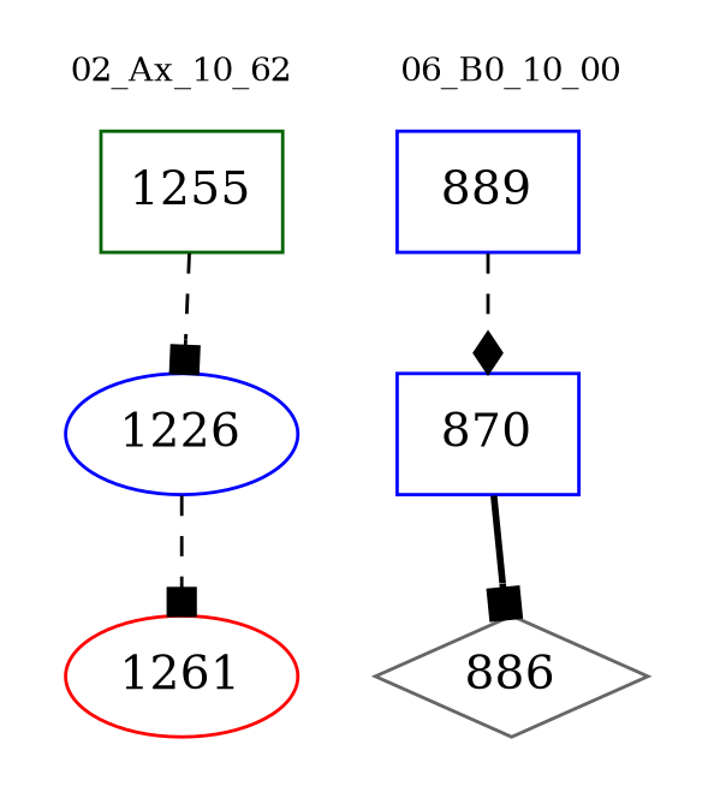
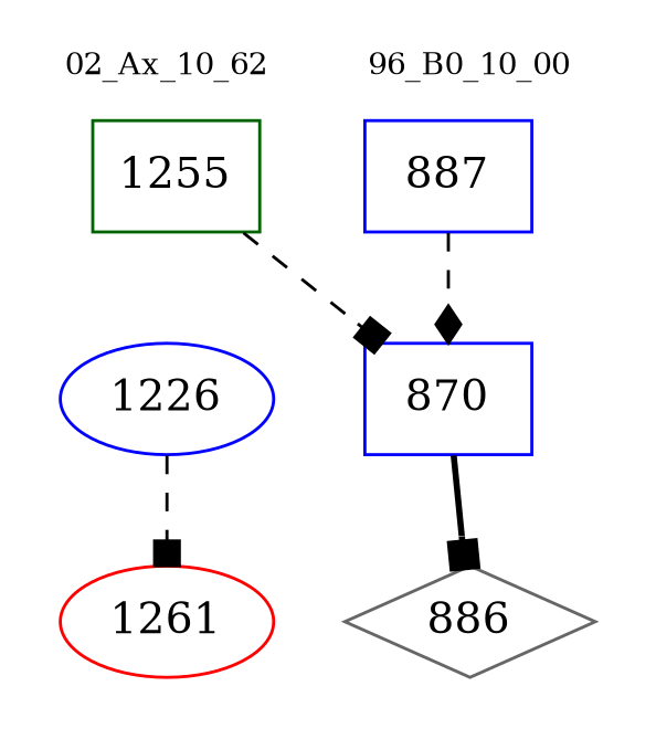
  digraph {
    fontname="DejaVu Serif"
    node [color=blue fontname="DejaVu Serif" shape=box]
    edge [arrowhead=box color=black fontname="DejaVu Serif" style=dashed]
    n1 [color=darkgreen label=1255]
    n2 [label=1226 shape=ellipse]
    n3 [color=red label=1261 shape=ellipse]
-   n4 [label=889]
+   n4 [label=887]
    n5 [label=870]
    n6 [color=gray40 label=886 shape=diamond]
    subgraph cluster_1 {
      color=white
      fontsize=10
      label="02_Ax_10_62"
      n1
      n2
      n3
    }
    subgraph cluster_2 {
      color=white
      fontsize=10
-     label="06_B0_10_00"
+     label="96_B0_10_00"
      n4
      n5
      n6
    }
-   n1 -> n2
+   n1 -> n5
    n2 -> n3
    n4 -> n5 [arrowhead=diamond]
    n5 -> n6 [style=bold]
  }
